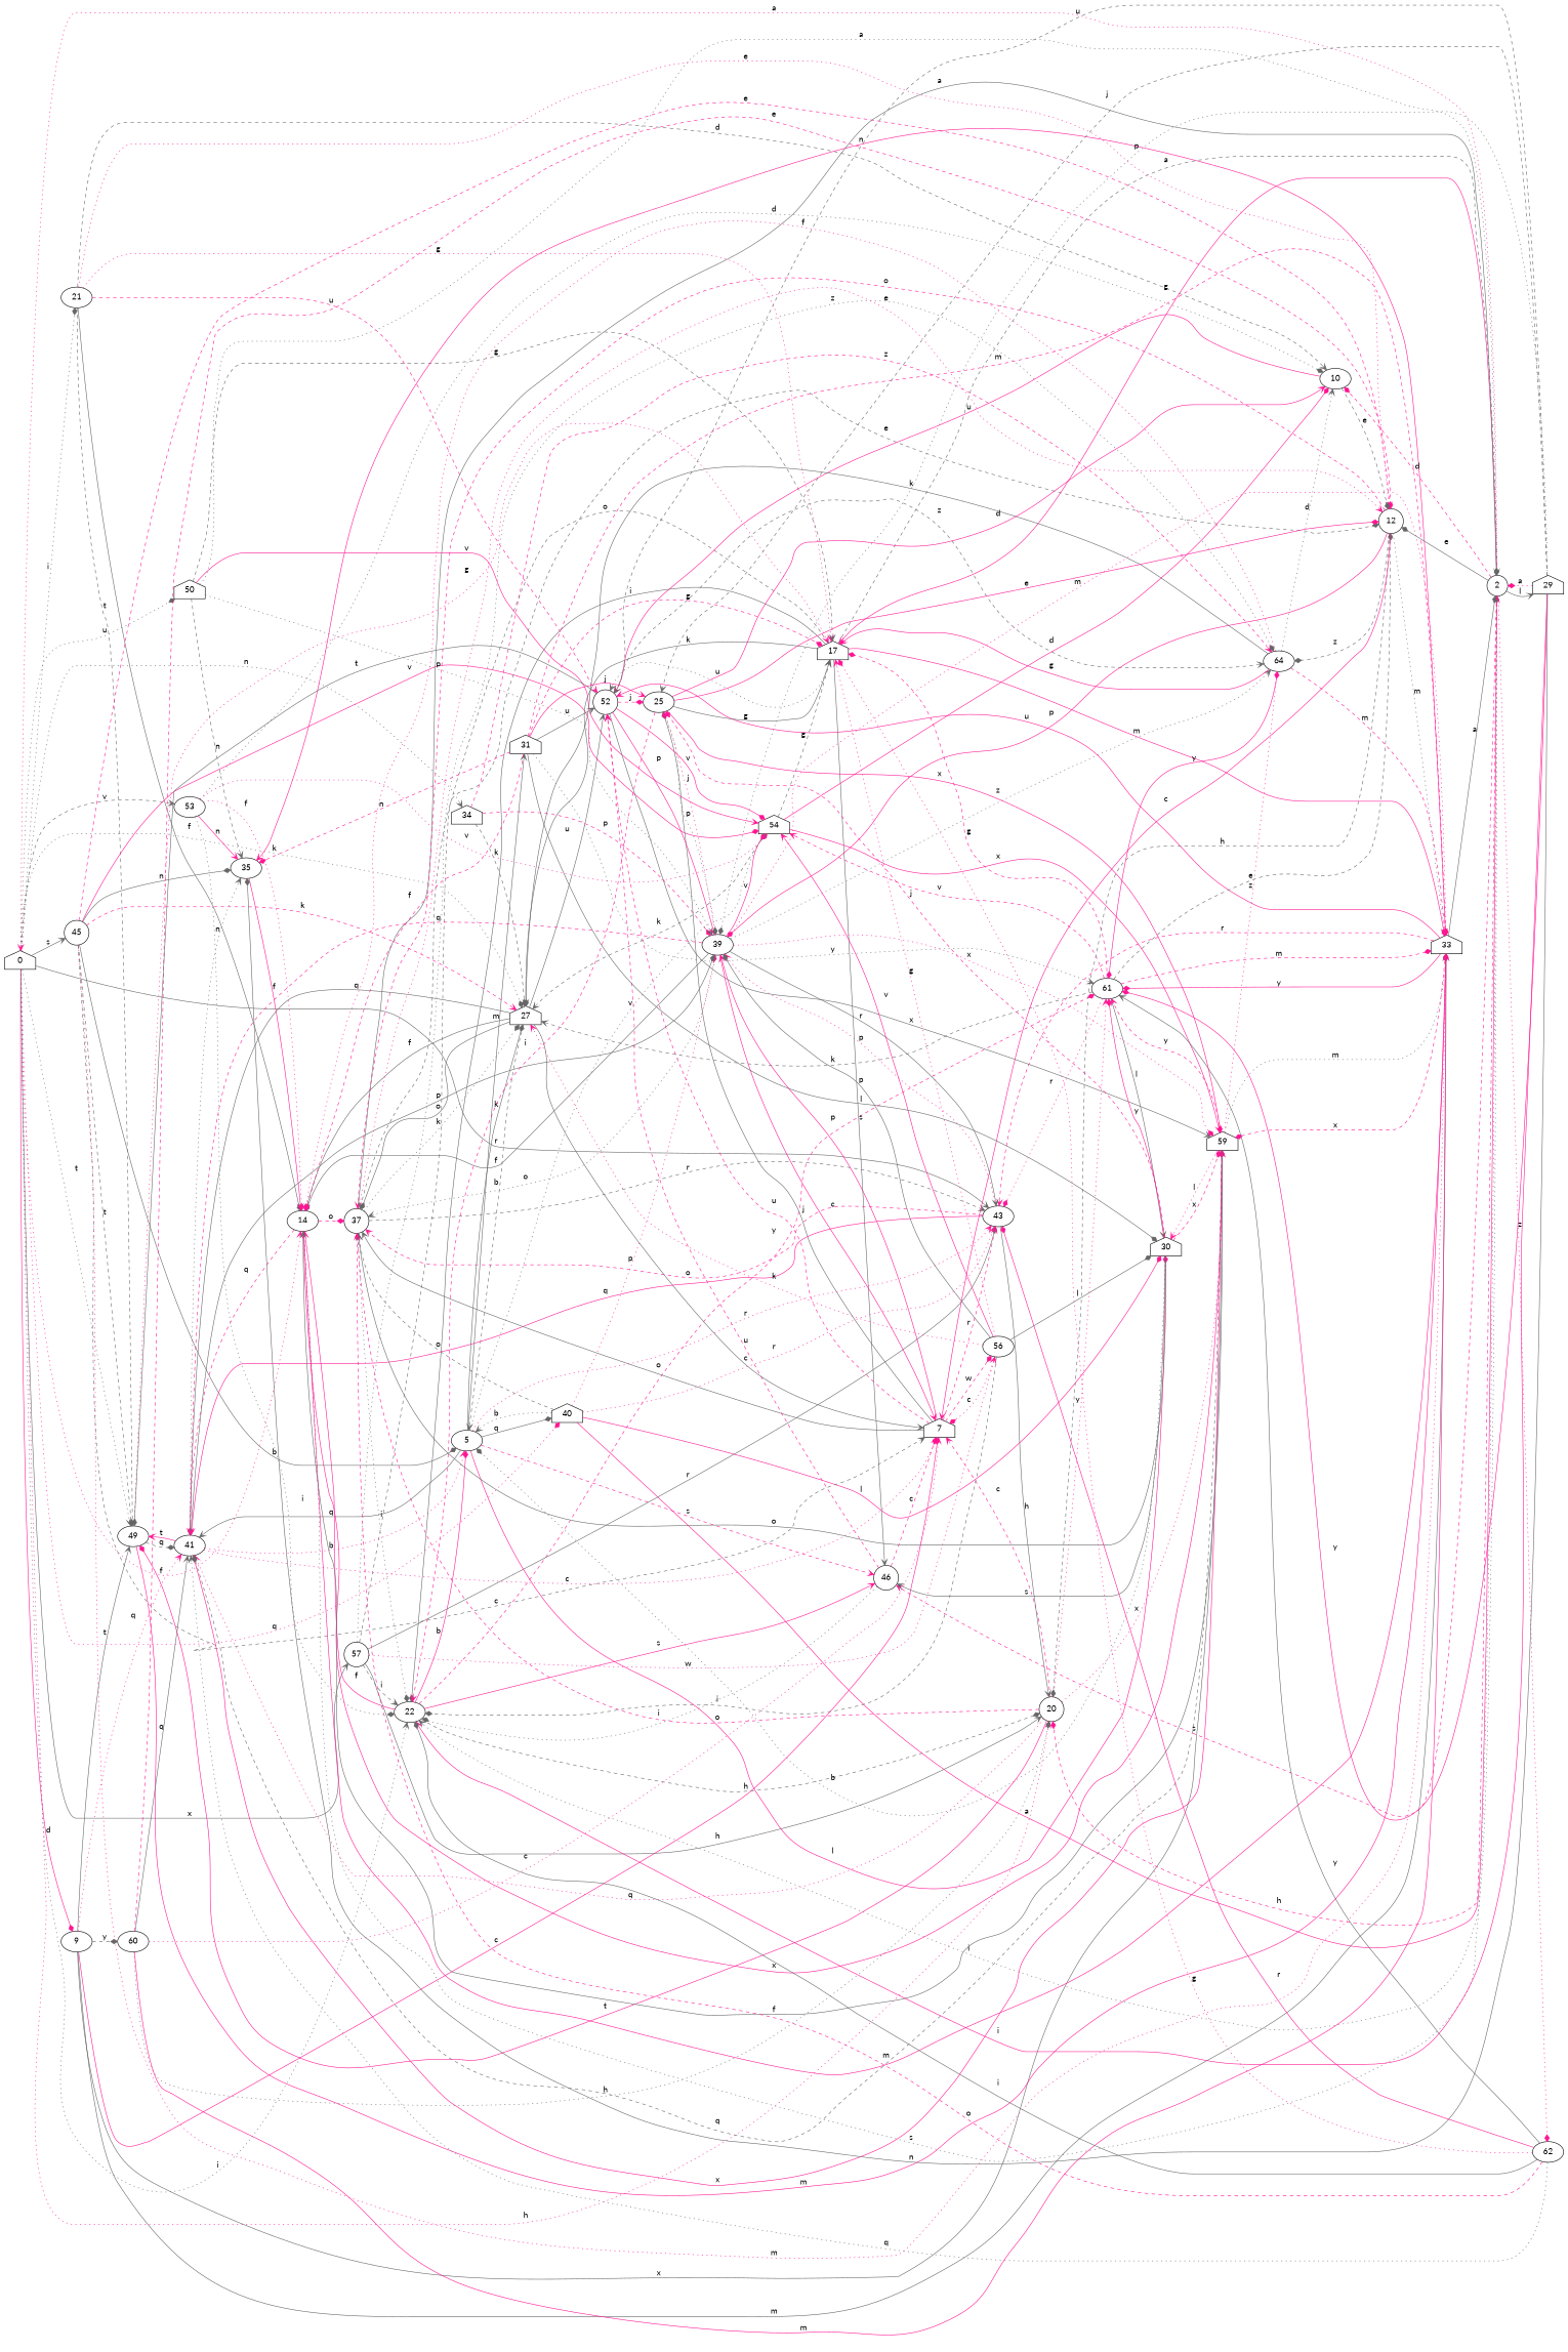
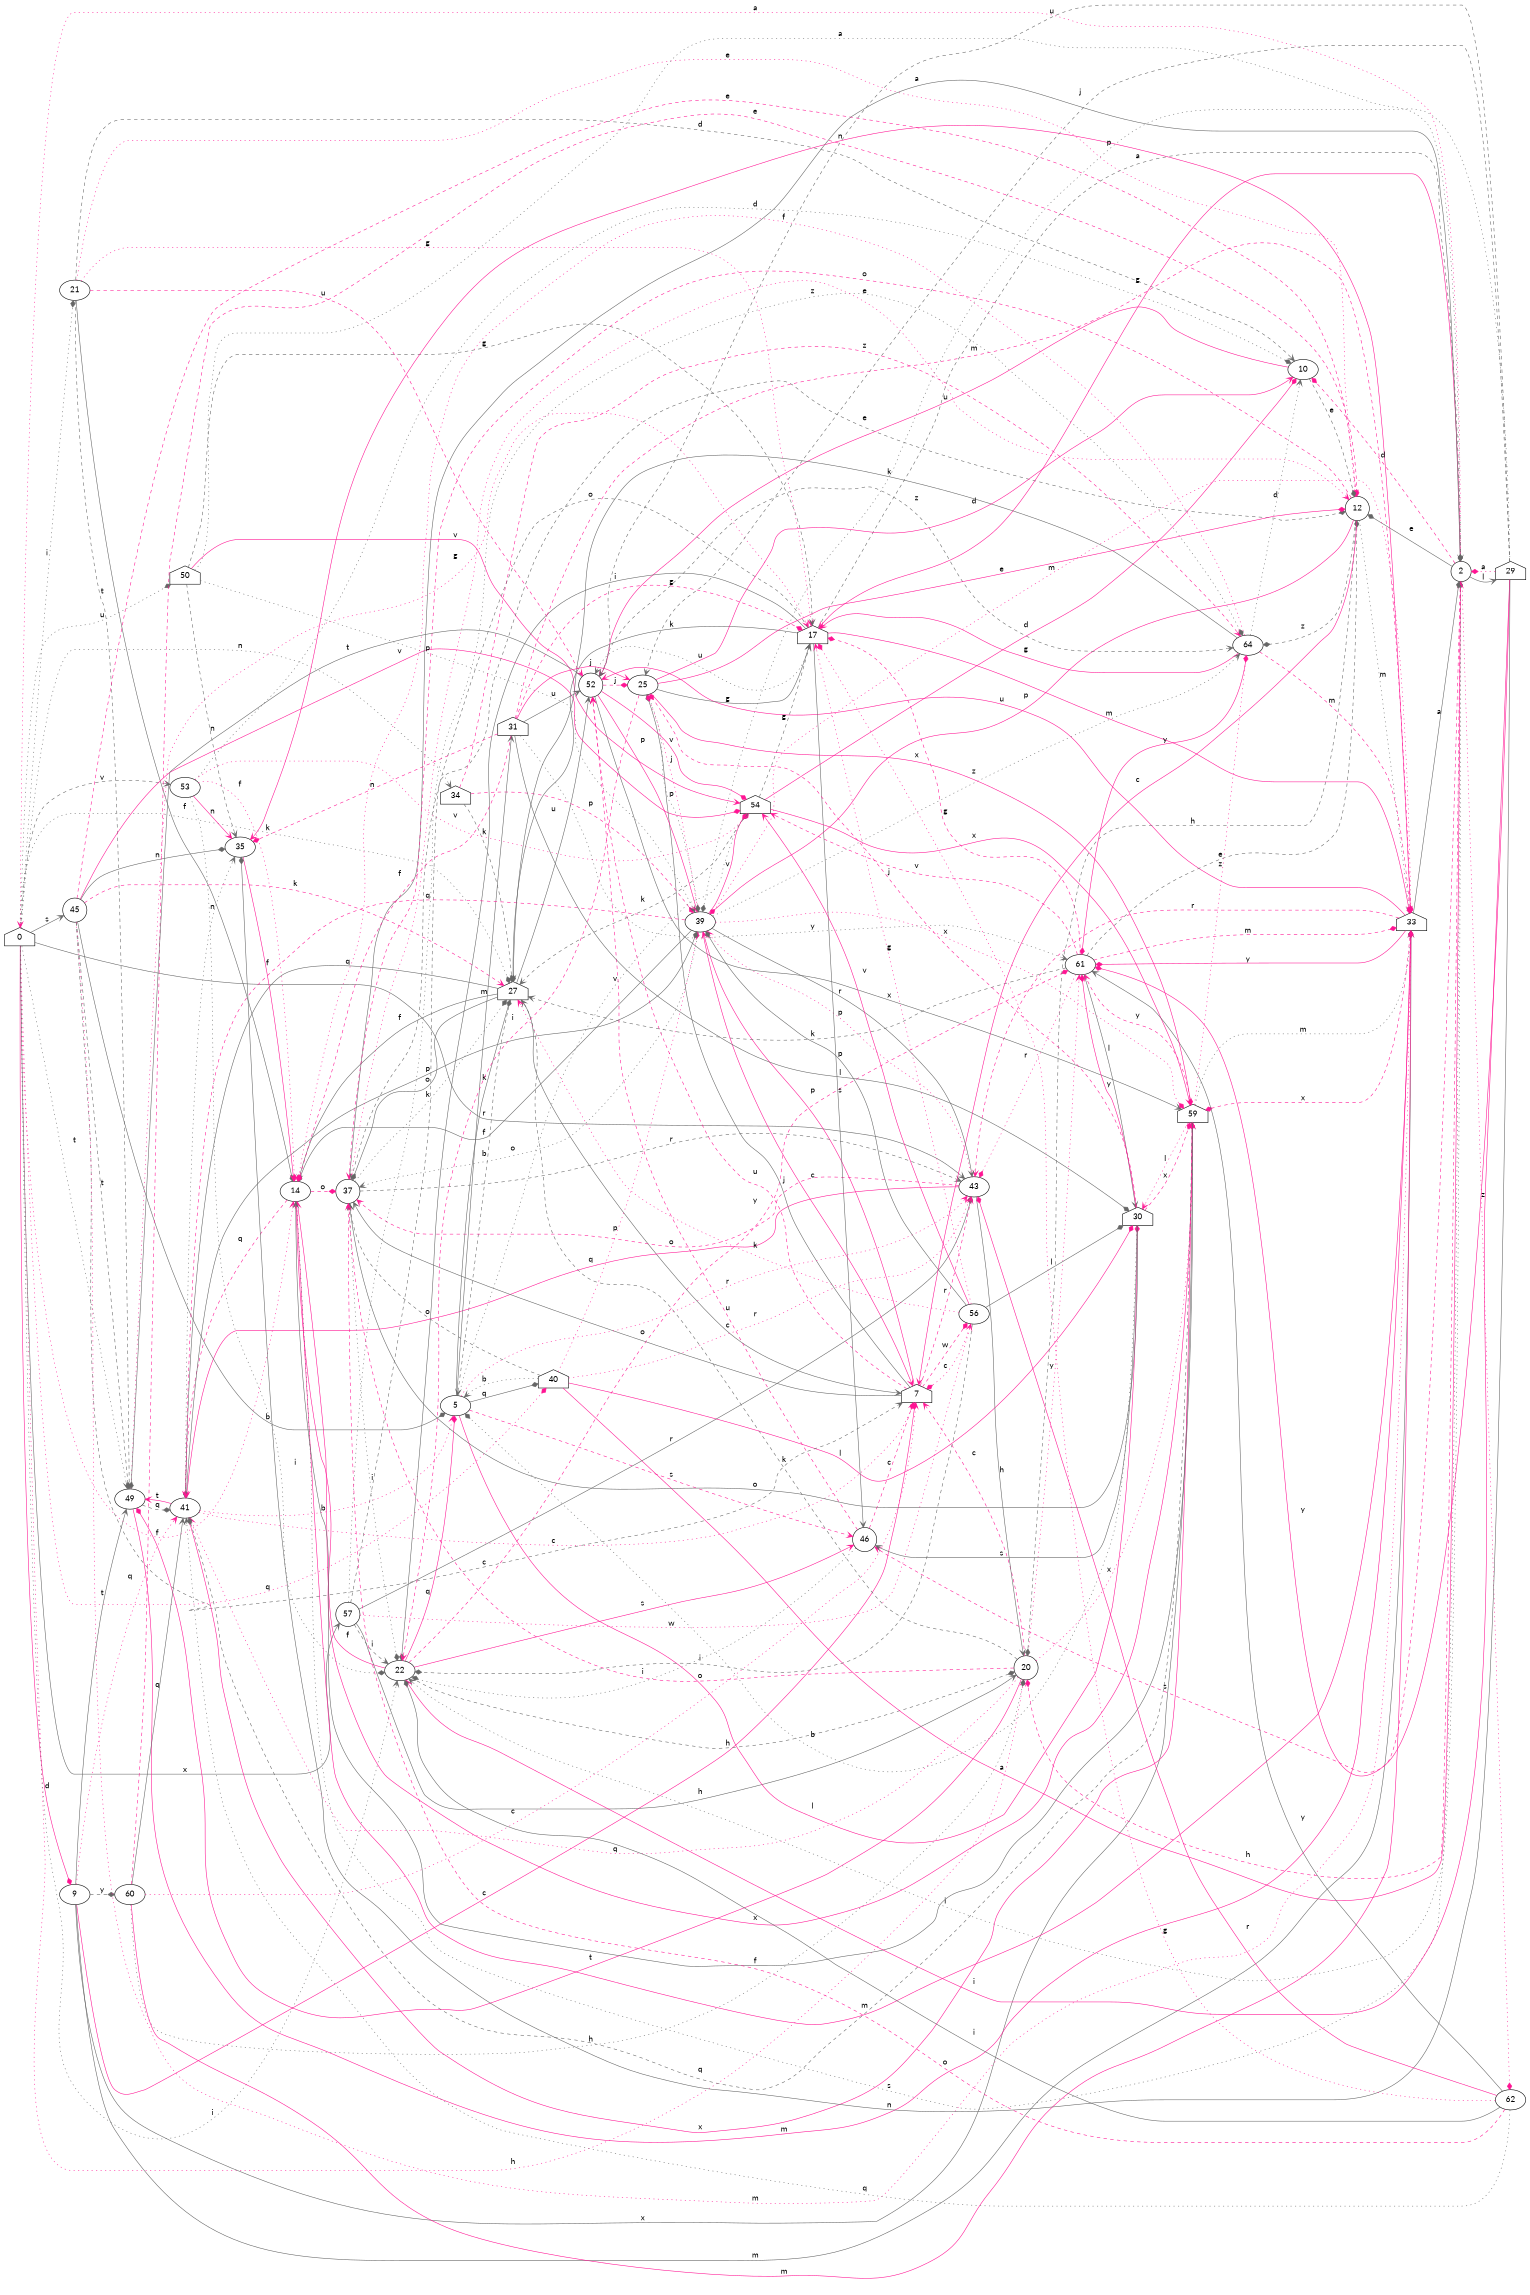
  strict digraph {
    fontname=Lato
    rankdir=LR
    node [fontname=Lato shape=ellipse]
    edge [arrowhead=vee color=deeppink fontname=Lato style=solid]
    0 [shape=house]
    9
    14
    20 [shape=circle]
    21
    22
    27 [shape=house]
    34 [shape=house]
    40 [shape=house]
    43
    45 [shape=circle]
    49
    50 [shape=house]
    53
    57 [shape=circle]
    41
    7 [shape=house]
    33 [shape=house]
    59 [shape=house]
    60
    2 [shape=circle]
    37 [shape=circle]
    61
    10
    12 [shape=circle]
    17 [shape=house]
    52 [shape=circle]
    46 [shape=circle]
    5
    39
    64
    30 [shape=house]
    54 [shape=house]
    35
    56
    29 [shape=house]
    62
    25
    31 [shape=house]
    0 -> 9 [arrowhead=diamond label=d]
    0 -> 14 [label=f style=dotted]
    0 -> 20 [label=h style=dotted]
    0 -> 21 [arrowhead=diamond color=gray40 label=i style=dotted]
    0 -> 22 [color=gray40 label=i style=dotted]
    0 -> 27 [arrowhead=diamond color=gray40 label=k style=dotted]
    0 -> 34 [color=gray40 label=n style=dotted]
    0 -> 40 [arrowhead=diamond label=q style=dotted]
    0 -> 43 [color=gray40 label=r]
    0 -> 45 [color=gray40 label=s]
    0 -> 49 [color=gray40 label=t style=dotted]
    0 -> 50 [arrowhead=diamond color=gray40 label=u style=dotted]
    0 -> 53 [color=gray40 label=v style=dashed]
    0 -> 57 [color=gray40 label=x]
    9 -> 49 [color=gray40 label=t]
    9 -> 41 [label=q style=dotted]
    9 -> 7 [arrowhead=diamond label=c]
    9 -> 33 [color=gray40 label=m]
    9 -> 59 [color=gray40 label=x]
    9 -> 60 [arrowhead=diamond color=gray40 label=y style=dashed]
    14 -> 41 [label=q style=dashed]
    14 -> 33 [arrowhead=diamond label=m]
    14 -> 59 [arrowhead=diamond label=x]
    14 -> 2 [arrowhead=diamond color=gray40 label=s style=dotted]
    14 -> 37 [arrowhead=diamond label=o style=dashed]
+   20 -> 27 [color=gray40 label=k style=dashed]
    20 -> 49 [arrowhead=diamond label=t]
    20 -> 41 [label=q style=dotted]
    20 -> 7 [label=c style=dashed]
    20 -> 59 [label=x style=dotted]
    20 -> 37 [arrowhead=diamond label=o style=dashed]
    20 -> 61 [label=y style=dotted]
    21 -> 14 [arrowhead=diamond color=gray40 label=f]
    21 -> 49 [color=gray40 label=t style=dashed]
    21 -> 10 [color=gray40 label=d style=dashed]
    21 -> 12 [arrowhead=diamond label=e style=dotted]
    21 -> 17 [label=g style=dotted]
    21 -> 52 [label=u style=dashed]
    22 -> 14 [label=f]
    22 -> 20 [arrowhead=diamond color=gray40 label=h style=dashed]
    22 -> 61 [arrowhead=diamond label=y style=dashed]
    22 -> 46 [label=s]
-   22 -> 5 [arrowhead=diamond label=b]
+   22 -> 5 [arrowhead=diamond label=q]
    27 -> 14 [color=gray40 label=f]
    27 -> 41 [arrowhead=diamond color=gray40 label=q]
    27 -> 7 [color=gray40 label=c]
    27 -> 37 [arrowhead=diamond color=gray40 label=o]
    27 -> 52 [color=gray40 label=u]
    27 -> 5 [color=gray40 label=b style=dashed]
    34 -> 27 [arrowhead=diamond color=gray40 label=k style=dashed]
    34 -> 39 [arrowhead=diamond label=p style=dashed]
    34 -> 64 [label=z style=dashed]
    40 -> 43 [label=r style=dotted]
    40 -> 2 [label=a]
    40 -> 37 [color=gray40 label=o style=dashed]
    40 -> 5 [color=gray40 label=b style=dotted]
    40 -> 39 [arrowhead=diamond label=p style=dotted]
    40 -> 30 [arrowhead=diamond label=l]
    43 -> 20 [color=gray40 label=h]
    43 -> 41 [label=q]
    43 -> 37 [label=o style=dashed]
    43 -> 39 [label=p style=dotted]
    45 -> 27 [label=k style=dashed]
    45 -> 49 [arrowhead=diamond color=gray40 label=t style=dashed]
    45 -> 7 [color=gray40 label=c style=dashed]
    45 -> 33 [label=m style=dotted]
    45 -> 12 [label=e style=dashed]
    45 -> 5 [arrowhead=diamond color=gray40 label=b]
    45 -> 54 [arrowhead=diamond label=v]
    45 -> 35 [arrowhead=diamond color=gray40 label=n]
    49 -> 41 [arrowhead=diamond color=gray40 label=q style=dashed]
    49 -> 33 [arrowhead=diamond label=m]
    49 -> 17 [label=g style=dotted]
    50 -> 2 [color=gray40 label=a style=dotted]
    50 -> 17 [color=gray40 label=g style=dashed]
    50 -> 39 [color=gray40 label=p style=dotted]
    50 -> 54 [label=v]
    50 -> 35 [color=gray40 label=n style=dashed]
    53 -> 14 [arrowhead=diamond label=f style=dotted]
    53 -> 22 [arrowhead=diamond color=gray40 label=i style=dotted]
    53 -> 10 [arrowhead=diamond color=gray40 label=d style=dotted]
    53 -> 54 [arrowhead=diamond label=v style=dotted]
    53 -> 35 [label=n]
    57 -> 20 [color=gray40 label=h]
    57 -> 22 [color=gray40 label=i style=dashed]
    57 -> 43 [arrowhead=diamond color=gray40 label=r]
    57 -> 12 [arrowhead=diamond color=gray40 label=e style=dashed]
    57 -> 64 [arrowhead=diamond color=gray40 label=z style=dotted]
    57 -> 56 [label=w style=dotted]
    41 -> 49 [label=t]
    41 -> 7 [label=c style=dotted]
    41 -> 59 [arrowhead=diamond label=x]
    41 -> 5 [label=b style=dotted]
    41 -> 39 [arrowhead=diamond color=gray40 label=p]
    41 -> 35 [color=gray40 label=n style=dotted]
    7 -> 43 [label=r style=dashed]
    7 -> 37 [color=gray40 label=o]
    7 -> 52 [label=u style=dashed]
    7 -> 39 [label=p]
    7 -> 56 [arrowhead=diamond label=w style=dashed]
    7 -> 25 [arrowhead=diamond color=gray40 label=j]
    33 -> 43 [label=r style=dashed]
    33 -> 59 [arrowhead=diamond label=x style=dashed]
    33 -> 2 [arrowhead=diamond color=gray40 label=a]
    33 -> 61 [arrowhead=diamond label=y]
    33 -> 52 [label=u]
    33 -> 35 [label=n]
    59 -> 14 [color=gray40 label=f]
    59 -> 41 [arrowhead=diamond color=gray40 label=q style=dashed]
    59 -> 33 [arrowhead=diamond color=gray40 label=m style=dotted]
    59 -> 61 [label=y style=dashed]
    59 -> 64 [arrowhead=diamond label=z style=dotted]
    59 -> 30 [label=l style=dotted]
    60 -> 20 [arrowhead=diamond color=gray40 label=h style=dotted]
    60 -> 41 [color=gray40 label=q]
    60 -> 7 [label=c style=dotted]
    60 -> 33 [arrowhead=diamond label=m]
    60 -> 12 [arrowhead=diamond label=e style=dashed]
    2 -> 0 [label=a style=dotted]
    2 -> 20 [arrowhead=diamond label=h style=dashed]
    2 -> 22 [color=gray40 label=i style=dotted]
    2 -> 10 [arrowhead=diamond label=d style=dashed]
    2 -> 12 [arrowhead=diamond color=gray40 label=e]
    2 -> 17 [label=g]
    2 -> 46 [label=s style=dashed]
    2 -> 29 [color=gray40 label=l]
    2 -> 62 [arrowhead=diamond label=z style=dotted]
    37 -> 22 [arrowhead=diamond color=gray40 label=i style=dotted]
    37 -> 27 [arrowhead=diamond color=gray40 label=k style=dotted]
    37 -> 43 [color=gray40 label=r style=dashed]
    37 -> 2 [arrowhead=diamond color=gray40 label=a]
    37 -> 12 [label=e style=dotted]
    61 -> 27 [color=gray40 label=k style=dashed]
    61 -> 43 [arrowhead=diamond label=r style=dotted]
    61 -> 33 [arrowhead=diamond label=m style=dashed]
    61 -> 12 [arrowhead=diamond color=gray40 label=e style=dashed]
    61 -> 17 [arrowhead=diamond label=g style=dashed]
    61 -> 30 [color=gray40 label=l]
    61 -> 54 [label=v style=dashed]
    10 -> 12 [arrowhead=diamond color=gray40 label=e style=dashed]
    10 -> 52 [label=u]
    12 -> 20 [arrowhead=diamond color=gray40 label=h style=dashed]
    12 -> 7 [label=c]
    12 -> 33 [color=gray40 label=m style=dotted]
    12 -> 37 [label=o style=dashed]
    12 -> 39 [arrowhead=diamond label=p]
    12 -> 64 [arrowhead=diamond color=gray40 label=z style=dashed]
    17 -> 22 [arrowhead=diamond color=gray40 label=i]
    17 -> 27 [color=gray40 label=k]
    17 -> 33 [arrowhead=diamond label=m]
    17 -> 2 [arrowhead=diamond color=gray40 label=a style=dashed]
    17 -> 37 [color=gray40 label=o style=dashed]
    17 -> 52 [color=gray40 label=u style=dotted]
    17 -> 46 [color=gray40 label=s]
    52 -> 49 [arrowhead=diamond color=gray40 label=t]
    52 -> 59 [color=gray40 label=x]
    52 -> 39 [label=p]
    52 -> 64 [color=gray40 label=z style=dashed]
    52 -> 54 [arrowhead=diamond label=v]
    52 -> 25 [arrowhead=diamond label=j style=dashed]
    46 -> 22 [arrowhead=diamond color=gray40 label=i style=dotted]
    46 -> 7 [arrowhead=diamond label=c style=dashed]
    46 -> 52 [label=u style=dashed]
    5 -> 27 [arrowhead=diamond color=gray40 label=k]
    5 -> 40 [arrowhead=diamond color=gray40 label=q]
    5 -> 43 [label=r style=dotted]
-   5 -> 41 [color=gray40 label=q]
    5 -> 46 [label=s style=dashed]
    5 -> 30 [arrowhead=diamond label=l]
    5 -> 54 [arrowhead=diamond color=gray40 label=v style=dotted]
    5 -> 31 [color=gray40 label=m]
    39 -> 14 [arrowhead=diamond color=gray40 label=f]
    39 -> 43 [color=gray40 label=r]
    39 -> 41 [label=q style=dashed]
    39 -> 7 [label=c]
    39 -> 33 [arrowhead=diamond label=m style=dotted]
    39 -> 59 [arrowhead=diamond label=x style=dotted]
    39 -> 37 [color=gray40 label=o style=dotted]
    39 -> 64 [color=gray40 label=z style=dotted]
    39 -> 54 [arrowhead=diamond label=v]
    39 -> 25 [arrowhead=diamond label=j style=dotted]
    64 -> 14 [arrowhead=diamond label=f style=dotted]
    64 -> 27 [arrowhead=diamond color=gray40 label=k]
    64 -> 33 [label=m style=dashed]
    64 -> 61 [arrowhead=diamond label=y]
    64 -> 10 [color=gray40 label=d style=dotted]
    64 -> 17 [label=g]
    30 -> 59 [arrowhead=diamond label=x style=dashed]
    30 -> 37 [color=gray40 label=o]
    30 -> 61 [arrowhead=diamond label=y]
    30 -> 46 [color=gray40 label=s]
    30 -> 5 [arrowhead=diamond color=gray40 label=b style=dotted]
    30 -> 25 [arrowhead=diamond label=j style=dashed]
    54 -> 27 [color=gray40 label=k style=dashed]
    54 -> 59 [label=x]
    54 -> 10 [arrowhead=diamond label=d]
    54 -> 17 [color=gray40 label=g style=dashed]
    35 -> 14 [label=f]
    56 -> 22 [arrowhead=diamond color=gray40 label=i style=dashed]
    56 -> 27 [label=k style=dotted]
    56 -> 7 [arrowhead=diamond label=c style=dotted]
    56 -> 17 [label=g style=dotted]
    56 -> 39 [arrowhead=diamond color=gray40 label=p]
    56 -> 30 [arrowhead=diamond color=gray40 label=l]
    56 -> 54 [label=v]
    29 -> 22 [label=i]
    29 -> 2 [arrowhead=diamond label=a style=dotted]
    29 -> 61 [arrowhead=diamond label=y]
    29 -> 52 [color=gray40 label=u style=dashed]
    29 -> 39 [arrowhead=diamond color=gray40 label=p style=dotted]
    29 -> 35 [arrowhead=diamond color=gray40 label=n]
    29 -> 25 [color=gray40 label=j style=dashed]
    62 -> 22 [arrowhead=diamond color=gray40 label=i]
    62 -> 43 [arrowhead=diamond label=r]
    62 -> 41 [color=gray40 label=q style=dotted]
    62 -> 37 [label=o style=dashed]
    62 -> 61 [color=gray40 label=y]
    62 -> 17 [arrowhead=diamond label=g style=dotted]
    25 -> 22 [label=i style=dashed]
    25 -> 59 [arrowhead=diamond label=x]
    25 -> 10 [label=d]
    25 -> 12 [arrowhead=diamond label=e]
    25 -> 17 [color=gray40 label=g]
    25 -> 39 [arrowhead=diamond color=gray40 label=p style=dotted]
    31 -> 14 [arrowhead=diamond label=f style=dashed]
    31 -> 33 [arrowhead=diamond label=m style=dashed]
    31 -> 61 [color=gray40 label=y style=dotted]
    31 -> 17 [arrowhead=diamond label=g style=dashed]
    31 -> 52 [color=gray40 label=u]
    31 -> 30 [arrowhead=diamond color=gray40 label=l]
    31 -> 35 [arrowhead=diamond label=n style=dashed]
    31 -> 25 [label=j]
  }
